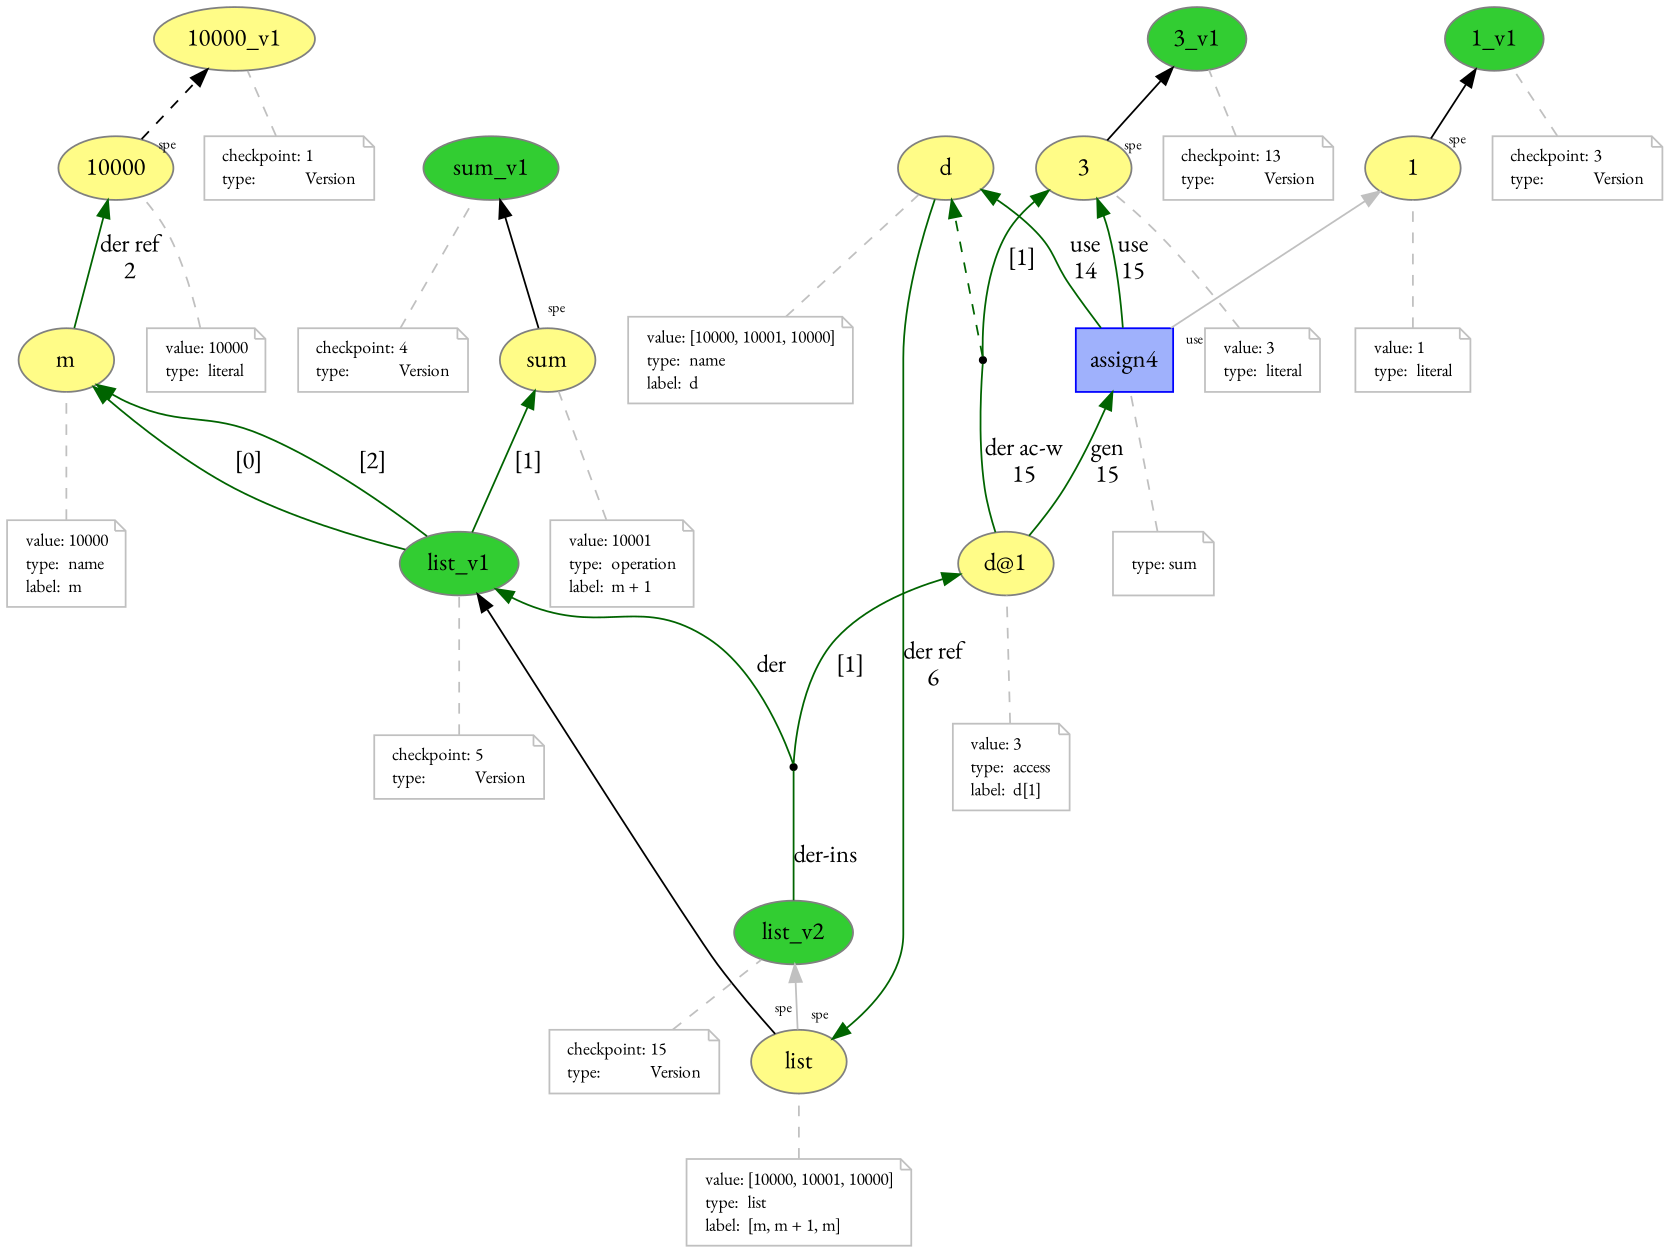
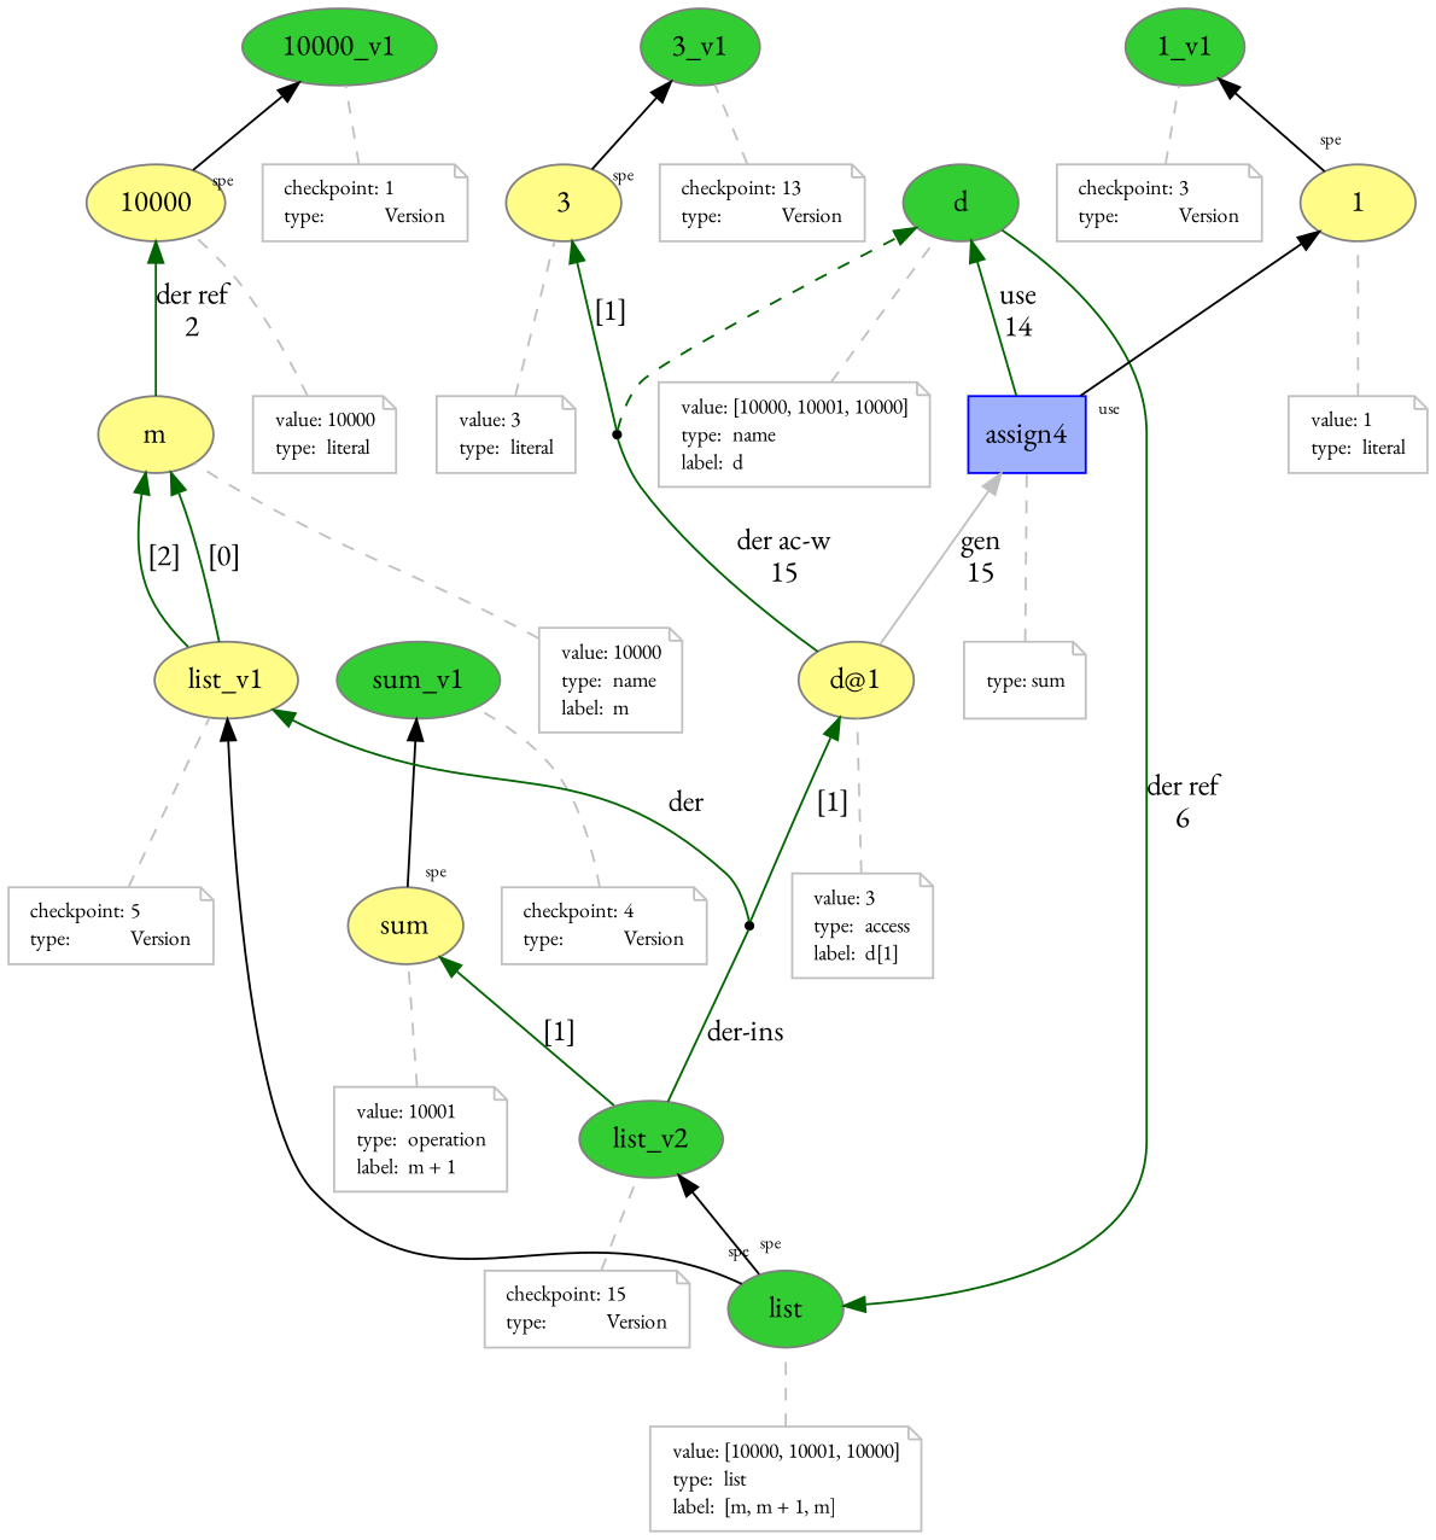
  digraph {
    fontname="EB Garamond"
    rankdir=BT
    node [color=gray fontname="EB Garamond" shape=note]
    edge [fontname="EB Garamond" labelangle=60.0 labeldistance=1.5 rotation=20 color=gray]
    n1 [color="#808080" fillcolor="#FFFC87" label=10000 style=filled shape=""]
-   n2 [color="#808080" fillcolor="#FFFC87" label="10000_v1" style=filled shape=""]
+   n2 [color="#808080" fillcolor="#32CD32" label="10000_v1" style=filled shape=""]
    n3 [fontcolor=black fontsize=10 label=<<TABLE cellpadding="0" border="0"> 	<TR> 	    <TD align="left">value:</TD> 	    <TD align="left">10000</TD> 	</TR> 	<TR> 	    <TD align="left">type:</TD> 	    <TD align="left">literal</TD> 	</TR> </TABLE>>]
    n4 [fontcolor=black fontsize=10 label=<<TABLE cellpadding="0" border="0"> 	<TR> 	    <TD align="left">checkpoint:</TD> 	    <TD align="left">1</TD> 	</TR> 	<TR> 	    <TD align="left">type:</TD> 	    <TD align="left">Version</TD> 	</TR> </TABLE>>]
    n5 [color="#808080" fillcolor="#FFFC87" label=m style=filled shape=""]
    n6 [fontcolor=black fontsize=10 label=<<TABLE cellpadding="0" border="0"> 	<TR> 	    <TD align="left">value:</TD> 	    <TD align="left">10000</TD> 	</TR> 	<TR> 	    <TD align="left">type:</TD> 	    <TD align="left">name</TD> 	</TR> 	<TR> 	    <TD align="left">label:</TD> 	    <TD align="left">m</TD> 	</TR> </TABLE>>]
    n7 [color="#808080" fillcolor="#FFFC87" label=sum style=filled shape=""]
    n8 [color="#808080" fillcolor="#32CD32" label=sum_v1 style=filled shape=""]
    n9 [fontcolor=black fontsize=10 label=<<TABLE cellpadding="0" border="0"> 	<TR> 	    <TD align="left">value:</TD> 	    <TD align="left">10001</TD> 	</TR> 	<TR> 	    <TD align="left">type:</TD> 	    <TD align="left">operation</TD> 	</TR> 	<TR> 	    <TD align="left">label:</TD> 	    <TD align="left">m + 1</TD> 	</TR> </TABLE>>]
    n10 [fontcolor=black fontsize=10 label=<<TABLE cellpadding="0" border="0"> 	<TR> 	    <TD align="left">checkpoint:</TD> 	    <TD align="left">4</TD> 	</TR> 	<TR> 	    <TD align="left">type:</TD> 	    <TD align="left">Version</TD> 	</TR> </TABLE>>]
-   n11 [color="#808080" fillcolor="#FFFC87" label=list style=filled shape=""]
-   n12 [color="#808080" fillcolor="#32CD32" label=list_v1 style=filled shape=""]
+   n11 [color="#808080" fillcolor="#32CD32" label=list style=filled shape=""]
+   n12 [color="#808080" fillcolor="#FFFC87" label=list_v1 style=filled shape=""]
    n13 [color="#808080" fillcolor="#32CD32" label=list_v2 style=filled shape=""]
    bn0 [shape=point color=""]
    n15 [fontcolor=black fontsize=10 label=<<TABLE cellpadding="0" border="0"> 	<TR> 	    <TD align="left">value:</TD> 	    <TD align="left">[10000, 10001, 10000]</TD> 	</TR> 	<TR> 	    <TD align="left">type:</TD> 	    <TD align="left">list</TD> 	</TR> 	<TR> 	    <TD align="left">label:</TD> 	    <TD align="left">[m, m + 1, m]</TD> 	</TR> </TABLE>>]
    n16 [fontcolor=black fontsize=10 label=<<TABLE cellpadding="0" border="0"> 	<TR> 	    <TD align="left">checkpoint:</TD> 	    <TD align="left">5</TD> 	</TR> 	<TR> 	    <TD align="left">type:</TD> 	    <TD align="left">Version</TD> 	</TR> </TABLE>>]
-   n17 [color="#808080" fillcolor="#FFFC87" label=d style=filled shape=""]
+   n17 [color="#808080" fillcolor="#32CD32" label=d style=filled shape=""]
    n18 [fontcolor=black fontsize=10 label=<<TABLE cellpadding="0" border="0"> 	<TR> 	    <TD align="left">value:</TD> 	    <TD align="left">[10000, 10001, 10000]</TD> 	</TR> 	<TR> 	    <TD align="left">type:</TD> 	    <TD align="left">name</TD> 	</TR> 	<TR> 	    <TD align="left">label:</TD> 	    <TD align="left">d</TD> 	</TR> </TABLE>>]
    n19 [color="#808080" fillcolor="#FFFC87" label=1 style=filled shape=""]
    n20 [color="#808080" fillcolor="#32CD32" label="1_v1" style=filled shape=""]
    n21 [fontcolor=black fontsize=10 label=<<TABLE cellpadding="0" border="0"> 	<TR> 	    <TD align="left">value:</TD> 	    <TD align="left">1</TD> 	</TR> 	<TR> 	    <TD align="left">type:</TD> 	    <TD align="left">literal</TD> 	</TR> </TABLE>>]
    n22 [fontcolor=black fontsize=10 label=<<TABLE cellpadding="0" border="0"> 	<TR> 	    <TD align="left">checkpoint:</TD> 	    <TD align="left">3</TD> 	</TR> 	<TR> 	    <TD align="left">type:</TD> 	    <TD align="left">Version</TD> 	</TR> </TABLE>>]
    n23 [color="#808080" fillcolor="#FFFC87" label=3 style=filled shape=""]
    n24 [color="#808080" fillcolor="#32CD32" label="3_v1" style=filled shape=""]
    n25 [fontcolor=black fontsize=10 label=<<TABLE cellpadding="0" border="0"> 	<TR> 	    <TD align="left">value:</TD> 	    <TD align="left">3</TD> 	</TR> 	<TR> 	    <TD align="left">type:</TD> 	    <TD align="left">literal</TD> 	</TR> </TABLE>>]
    n26 [fontcolor=black fontsize=10 label=<<TABLE cellpadding="0" border="0"> 	<TR> 	    <TD align="left">checkpoint:</TD> 	    <TD align="left">13</TD> 	</TR> 	<TR> 	    <TD align="left">type:</TD> 	    <TD align="left">Version</TD> 	</TR> </TABLE>>]
    n27 [color="#808080" fillcolor="#FFFC87" label="d@1" style=filled shape=""]
    n28 [color="#0000FF" fillcolor="#9FB1FC" label=assign4 shape=polygon sides=4 style=filled]
    bn1 [shape=point color=""]
    n30 [fontcolor=black fontsize=10 label=<<TABLE cellpadding="0" border="0"> 	<TR> 	    <TD align="left">value:</TD> 	    <TD align="left">3</TD> 	</TR> 	<TR> 	    <TD align="left">type:</TD> 	    <TD align="left">access</TD> 	</TR> 	<TR> 	    <TD align="left">label:</TD> 	    <TD align="left">d[1]</TD> 	</TR> </TABLE>>]
    n31 [fontcolor=black fontsize=10 label=<<TABLE cellpadding="0" border="0"> 	<TR> 	    <TD align="left">checkpoint:</TD> 	    <TD align="left">15</TD> 	</TR> 	<TR> 	    <TD align="left">type:</TD> 	    <TD align="left">Version</TD> 	</TR> </TABLE>>]
    n32 [fontcolor=black fontsize=10 label=<<TABLE cellpadding="0" border="0"> 	<TR> 	    <TD align="left">type:</TD> 	    <TD align="left">sum</TD> 	</TR> </TABLE>>]
-   n1 -> n2 [labelfontsize=8 taillabel=spe style=dashed color=""]
+   n1 -> n2 [labelfontsize=8 taillabel=spe color=""]
    n3 -> n1 [arrowhead=none style=dashed labelangle="" labeldistance="" rotation=""]
    n4 -> n2 [arrowhead=none style=dashed labelangle="" labeldistance="" rotation=""]
    n5 -> n1 [color=darkgreen fontsize=14 label="der ref\n2"]
    n6 -> n5 [arrowhead=none style=dashed labelangle="" labeldistance="" rotation=""]
    n7 -> n8 [labelfontsize=8 taillabel=spe color=""]
    n9 -> n7 [arrowhead=none style=dashed labelangle="" labeldistance="" rotation=""]
    n10 -> n8 [arrowhead=none style=dashed labelangle="" labeldistance="" rotation=""]
    n11 -> n12 [labelfontsize=8 taillabel=spe color=""]
-   n11 -> n13 [labelfontsize=8 taillabel=spe]
+   n11 -> n13 [labelfontsize=8 taillabel=spe color=""]
    n12 -> n5 [color=darkgreen fontsize=14 label="[0]"]
    n12 -> n5 [color=darkgreen fontsize=14 label="[2]"]
-   n12 -> n7 [color=darkgreen fontsize=14 label="[1]"]
+   n13 -> n7 [color=darkgreen fontsize=14 label="[1]"]
    n13 -> bn0 [arrowhead=none color=darkgreen fontsize=14 label="der-ins"]
    bn0 -> n12 [color=darkgreen fontsize=14 label=der]
    bn0 -> n27 [color=darkgreen fontsize=14 label="[1]"]
    n15 -> n11 [arrowhead=none style=dashed labelangle="" labeldistance="" rotation=""]
    n16 -> n12 [arrowhead=none style=dashed labelangle="" labeldistance="" rotation=""]
    n17 -> n11 [color=darkgreen fontsize=14 label="der ref\n6"]
    n18 -> n17 [arrowhead=none style=dashed labelangle="" labeldistance="" rotation=""]
    n19 -> n20 [labelfontsize=8 taillabel=spe color=""]
    n21 -> n19 [arrowhead=none style=dashed labelangle="" labeldistance="" rotation=""]
    n22 -> n20 [arrowhead=none style=dashed labelangle="" labeldistance="" rotation=""]
    n23 -> n24 [labelfontsize=8 taillabel=spe color=""]
    n25 -> n23 [arrowhead=none style=dashed labelangle="" labeldistance="" rotation=""]
    n26 -> n24 [arrowhead=none style=dashed labelangle="" labeldistance="" rotation=""]
-   n27 -> n28 [color=darkgreen fontsize=14 label="gen\n15"]
+   n27 -> n28 [fontsize=14 label="gen\n15"]
    n27 -> bn1 [arrowhead=none color=darkgreen fontsize=14 label="der ac-w\n15"]
    n28 -> n17 [color=darkgreen fontsize=14 label="use\n14"]
-   n28 -> n19 [labelfontsize=8 taillabel=use]
-   n28 -> n23 [color=darkgreen fontsize=14 label="use\n15"]
+   n28 -> n19 [labelfontsize=8 taillabel=use color=""]
    bn1 -> n17 [color=darkgreen style=dashed labelangle="" labeldistance="" rotation=""]
    bn1 -> n23 [color=darkgreen fontsize=14 label="[1]"]
    n30 -> n27 [arrowhead=none style=dashed labelangle="" labeldistance="" rotation=""]
    n31 -> n13 [arrowhead=none style=dashed labelangle="" labeldistance="" rotation=""]
    n32 -> n28 [arrowhead=none style=dashed labelangle="" labeldistance="" rotation=""]
  }
